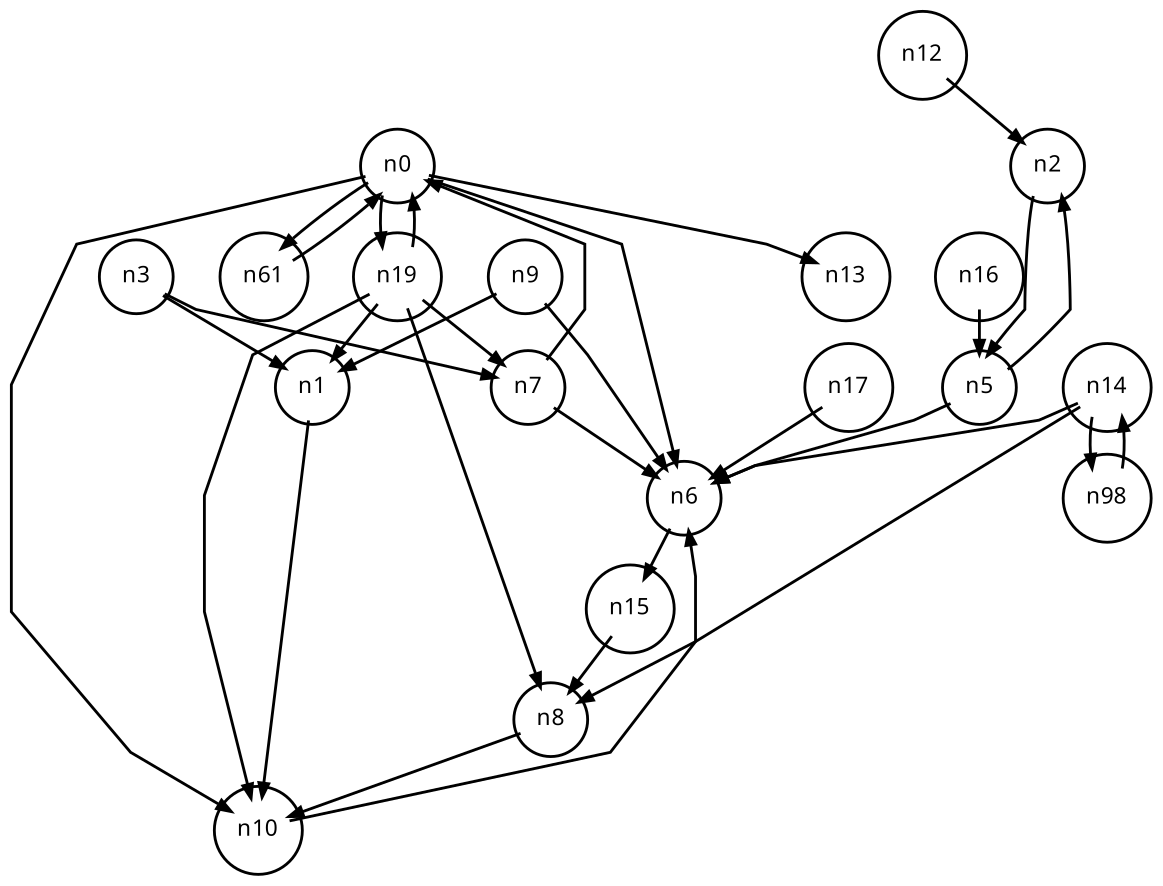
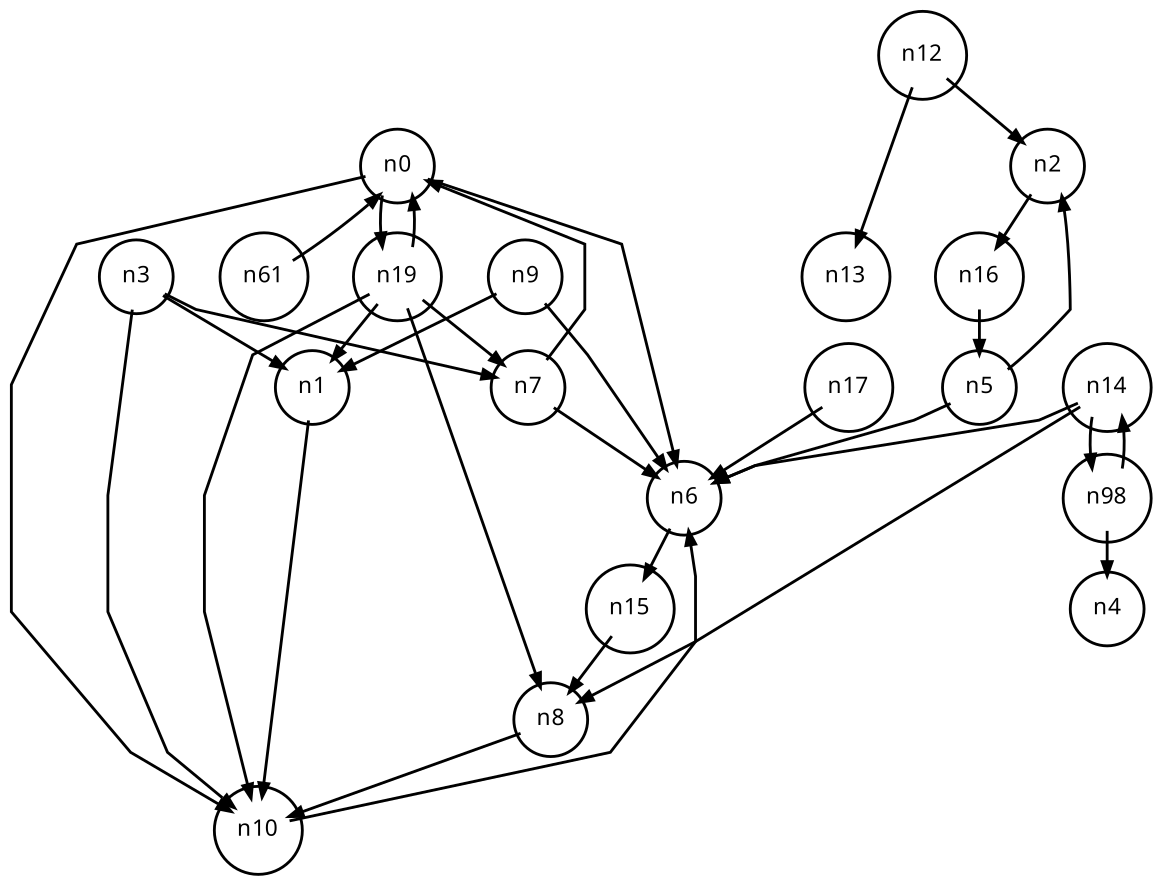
  digraph {
    fontname="Noto Sans"
    fontsize=8
    nodesep=0.22
    nodesize=0.16
    ranksep=0.22
    splines=polyline
    node [fixedsize=shape fontname="Noto Sans" fontsize=8 shape=circle]
    edge [arrowsize=0.5 fontname="Noto Sans"]
    n6 [width=0.32]
    n15 [width=0.32]
    n8 [width=0.32]
    n10 [width=0.32]
    n0 [width=0.32]
    n11 [label=n61 width=0.32]
    n13 [width=0.32]
    n19 [width=0.32]
    n1 [width=0.32]
    n7 [width=0.32]
    n3 [width=0.32]
    n2 [width=0.32]
    n5 [width=0.32]
    n9 [width=0.32]
    n12 [width=0.32]
    n14 [width=0.32]
    n18 [label=n98 width=0.32]
+   n4 [width=0.32]
    n16 [width=0.32]
    n17 [width=0.32]
    n6 -> n15
    n15 -> n8
    n8 -> n10
    n10 -> n6
    n0 -> n6
    n0 -> n10
-   n0 -> n11
-   n0 -> n13
+   n12 -> n13
    n0 -> n19
    n11 -> n0
    n19 -> n8
    n19 -> n10
    n19 -> n0
    n19 -> n1
    n19 -> n7
    n1 -> n10
    n7 -> n6
    n7 -> n0
+   n3 -> n10
    n3 -> n1
    n3 -> n7
-   n2 -> n5
+   n2 -> n16
    n5 -> n6
    n5 -> n2
    n9 -> n6
    n9 -> n1
    n12 -> n2
    n14 -> n6
    n14 -> n8
    n14 -> n18
    n18 -> n14
+   n18 -> n4
    n16 -> n5
    n17 -> n6
  }
